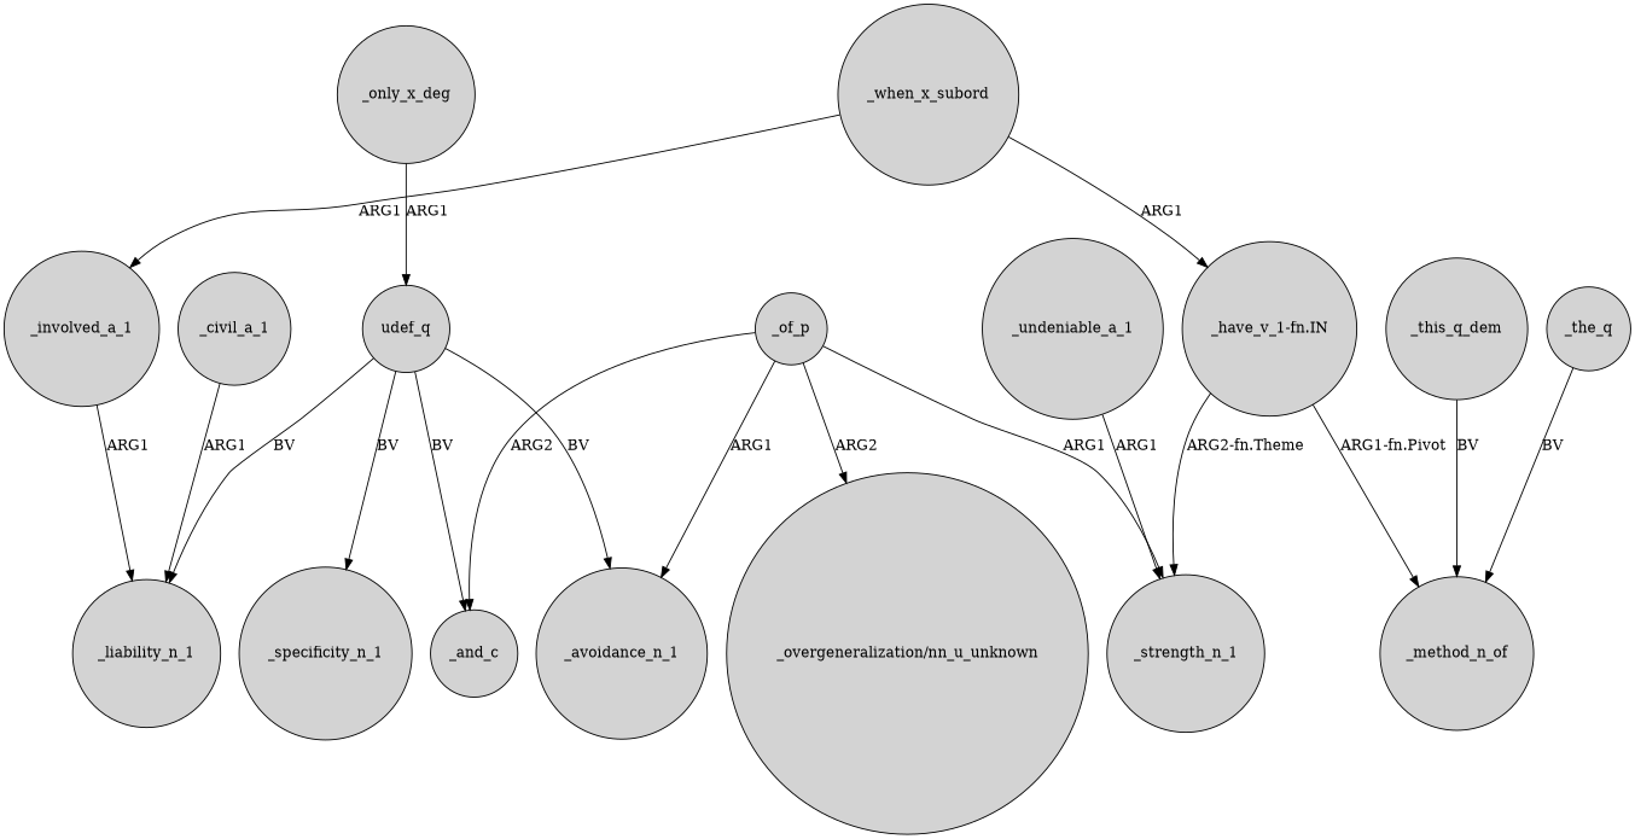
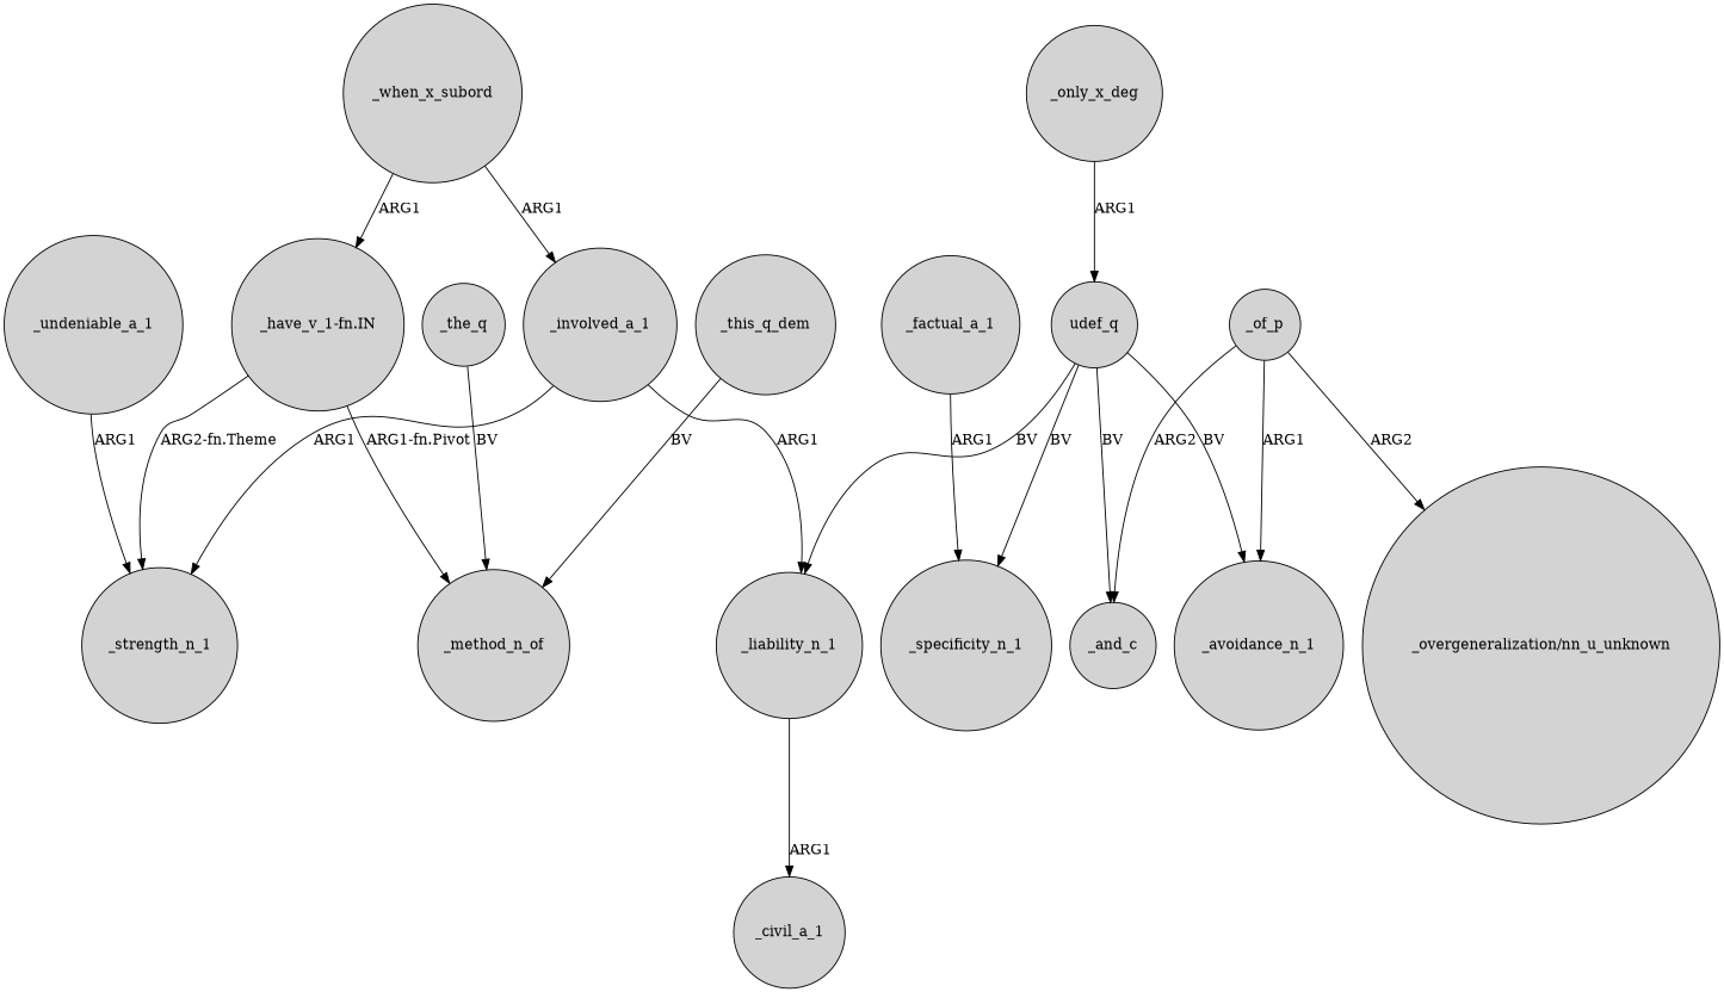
  digraph {
    node [shape=circle style=filled]
    _only_x_deg
    udef_q
    _liability_n_1
    _specificity_n_1
    _and_c
    _avoidance_n_1
    _when_x_subord
    _involved_a_1
    "_have_v_1-fn.IN"
    _strength_n_1
    _method_n_of
    _undeniable_a_1
    _of_p
    "_overgeneralization/nn_u_unknown"
    _this_q_dem
+   _factual_a_1
    _civil_a_1
    _the_q
    _only_x_deg -> udef_q [label=ARG1]
    udef_q -> _liability_n_1 [label=BV]
    udef_q -> _specificity_n_1 [label=BV]
    udef_q -> _and_c [label=BV]
    udef_q -> _avoidance_n_1 [label=BV]
    _when_x_subord -> _involved_a_1 [label=ARG1]
    _when_x_subord -> "_have_v_1-fn.IN" [label=ARG1]
    _involved_a_1 -> _liability_n_1 [label=ARG1]
    "_have_v_1-fn.IN" -> _strength_n_1 [label="ARG2-fn.Theme"]
    "_have_v_1-fn.IN" -> _method_n_of [label="ARG1-fn.Pivot"]
    _undeniable_a_1 -> _strength_n_1 [label=ARG1]
    _of_p -> _and_c [label=ARG2]
    _of_p -> _avoidance_n_1 [label=ARG1]
-   _of_p -> _strength_n_1 [label=ARG1]
+   _involved_a_1 -> _strength_n_1 [label=ARG1]
    _of_p -> "_overgeneralization/nn_u_unknown" [label=ARG2]
    _this_q_dem -> _method_n_of [label=BV]
-   _civil_a_1 -> _liability_n_1 [label=ARG1]
+   _factual_a_1 -> _specificity_n_1 [label=ARG1]
+   _liability_n_1 -> _civil_a_1 [label=ARG1]
    _the_q -> _method_n_of [label=BV]
  }
